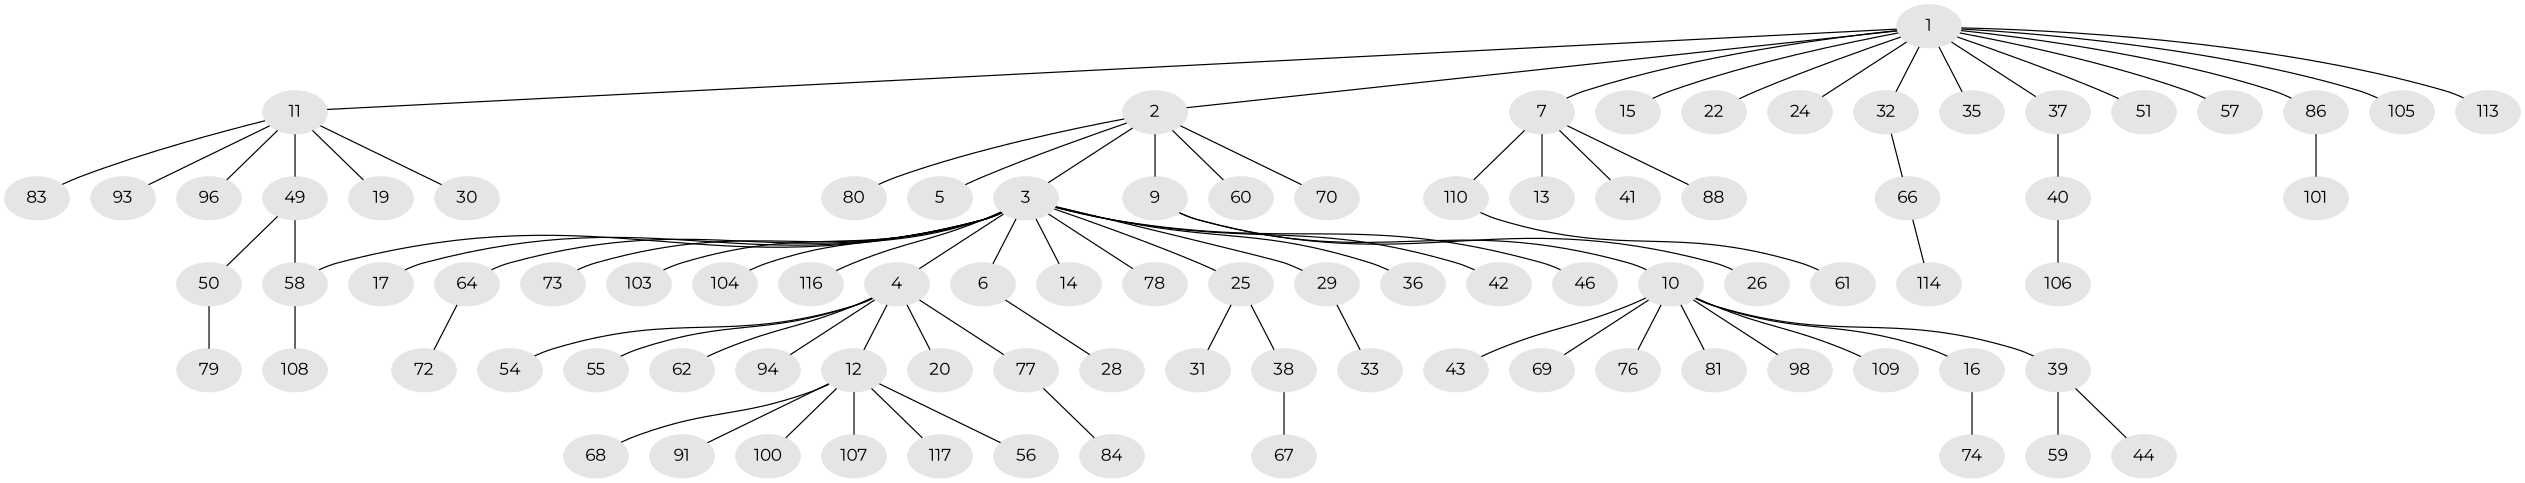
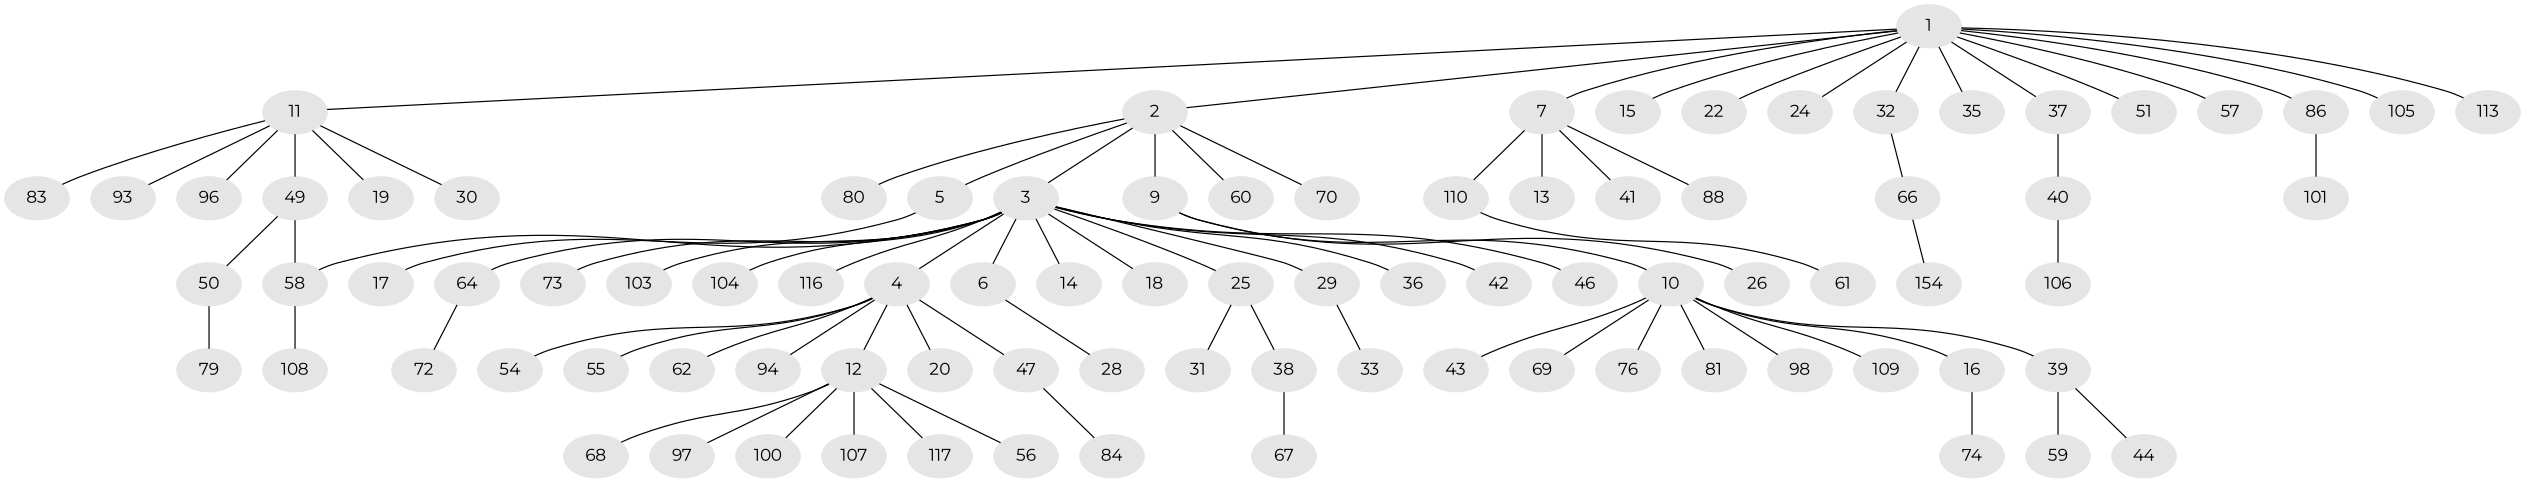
  graph {
    fontname=Montserrat
    node [color=gray90 fontname=Montserrat style=filled]
    edge [fontname=Montserrat]
    1 [super="+82"]
    2 [super="+21"]
    7 [super="+27"]
    11 [super="+48"]
    15
    22
    24
    32 [super="+90"]
    35
    37
    51 [super="+89"]
    57
    86
    105
    113
    3 [super="+23"]
    5
    9 [super="+65"]
    60
    70
    80 [super="+97"]
    13
    41
    88
    110
    19 [super="+87"]
    30 [super="+77"]
    49
    83
    93
    96
    66
    40 [super="+111"]
    101
    4 [super="+99"]
    6 [super="+8"]
    14
    17
-   18 [label=78]
+   18
    25 [super="+71"]
    29
    36 [super="+115"]
    42 [super="+52"]
    46
    58 [super="+85"]
    64 [super="+95"]
    73 [super="+102"]
    103
    104
    116
    10 [super="+92"]
    26
    12 [super="+45"]
    20 [super="+78"]
-   47 [label=77]
+   47
    54
    55
    62
    94
    28 [super="+75"]
    31
    38
    33 [super="+34"]
    108
    72
    56
    68
-   91
+   91 [label=97]
    100
    107
    117
    84
    61
    16 [super="+53"]
    39 [super="+112"]
    43
    69
    76
    81
    98
    109
    74
    44
    59
    50 [super="+63"]
    67
-   114
+   114 [label=154]
    106
    79
    1 -- 2
    1 -- 7
    1 -- 11
    1 -- 15
    1 -- 22
    1 -- 24
    1 -- 32
    1 -- 35
    1 -- 37
    1 -- 51
    1 -- 57
    1 -- 86
    1 -- 105
    1 -- 113
    2 -- 3
    2 -- 5
    2 -- 9
    2 -- 60
    2 -- 70
    2 -- 80
    7 -- 13
    7 -- 41
    7 -- 88
    7 -- 110
    11 -- 19
    11 -- 30
    11 -- 49
    11 -- 83
    11 -- 93
    11 -- 96
    32 -- 66
    37 -- 40
    86 -- 101
    3 -- 4
    3 -- 6
    3 -- 14
-   3 -- 17
+   5 -- 17
    3 -- 18
    3 -- 25
    3 -- 29
    3 -- 36
    3 -- 42
    3 -- 46
    3 -- 58
    3 -- 64
    3 -- 73
    3 -- 103
    3 -- 104
    3 -- 116
    9 -- 10
    9 -- 26
    110 -- 61
    49 -- 58
    49 -- 50
    66 -- 114
    40 -- 106
    4 -- 12
    4 -- 20
    4 -- 47
    4 -- 54
    4 -- 55
    4 -- 62
    4 -- 94
    6 -- 28
    25 -- 31
    25 -- 38
    29 -- 33
    58 -- 108
    64 -- 72
    10 -- 16
    10 -- 39
    10 -- 43
    10 -- 69
    10 -- 76
    10 -- 81
    10 -- 98
    10 -- 109
    12 -- 56
    12 -- 68
    12 -- 91
    12 -- 100
    12 -- 107
    12 -- 117
    47 -- 84
    38 -- 67
    16 -- 74
    39 -- 44
    39 -- 59
    50 -- 79
  }
